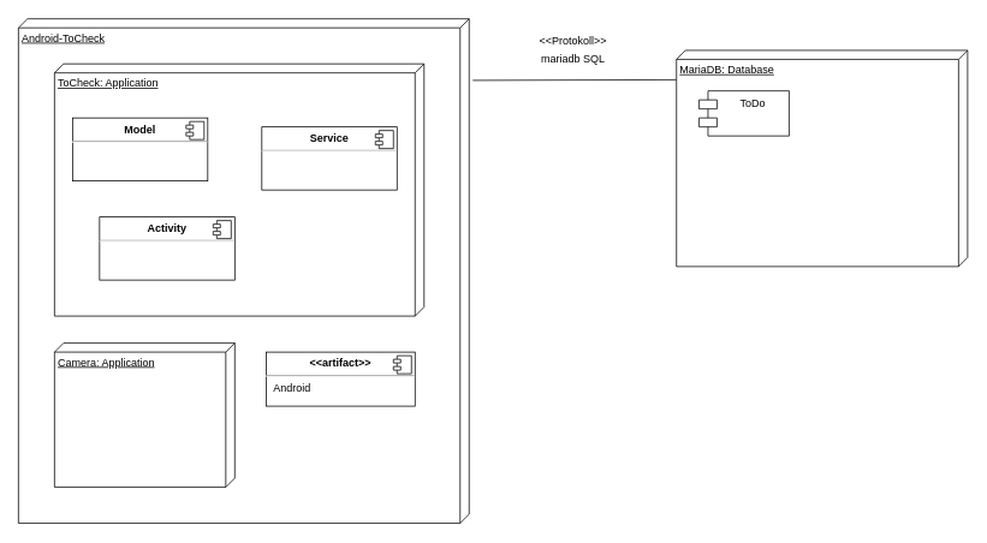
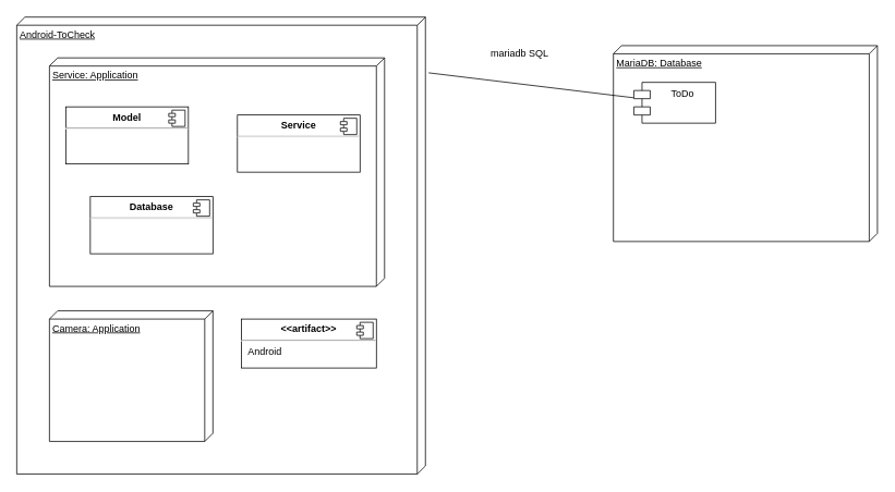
  <mxCell id="0" />
  <mxCell id="1" parent="0" />
  <mxCell id="2" value="Android-ToCheck" style="verticalAlign=top;align=left;spacingTop=8;spacingLeft=2;spacingRight=12;shape=cube;size=10;direction=south;fontStyle=4;html=1;" vertex="1" parent="1"><mxGeometry x="20" y="20" width="500" height="560" as="geometry" /></mxCell>
- <mxCell id="3" value="ToCheck: Application" style="verticalAlign=top;align=left;spacingTop=8;spacingLeft=2;spacingRight=12;shape=cube;size=10;direction=south;fontStyle=4;html=1;" vertex="1" parent="1"><mxGeometry x="60" y="70" width="410" height="280" as="geometry" /></mxCell>
+ <mxCell id="3" value="Service: Application" style="verticalAlign=top;align=left;spacingTop=8;spacingLeft=2;spacingRight=12;shape=cube;size=10;direction=south;fontStyle=4;html=1;" vertex="1" parent="1"><mxGeometry x="60" y="70" width="410" height="280" as="geometry" /></mxCell>
  <mxCell id="4" value="&lt;p style=&quot;margin: 0px ; margin-top: 6px ; text-align: center&quot;&gt;&lt;b&gt;Model&lt;/b&gt;&lt;/p&gt;&lt;hr&gt;&lt;p style=&quot;margin: 0px ; margin-left: 8px&quot;&gt;&lt;br&gt;&lt;/p&gt;" style="align=left;overflow=fill;html=1;dropTarget=0;" vertex="1" parent="1"><mxGeometry x="80" y="130" width="150" height="70" as="geometry" /></mxCell>
  <mxCell id="5" value="" style="shape=component;jettyWidth=8;jettyHeight=4;" vertex="1" parent="4"><mxGeometry x="1" width="20" height="20" relative="1" as="geometry"><mxPoint x="-24" y="4" as="offset" /></mxGeometry></mxCell>
  <mxCell id="6" value="&lt;p style=&quot;margin: 0px ; margin-top: 6px ; text-align: center&quot;&gt;&lt;b&gt;Service&lt;/b&gt;&lt;/p&gt;&lt;hr&gt;&lt;p style=&quot;margin: 0px ; margin-left: 8px&quot;&gt;&lt;br&gt;&lt;/p&gt;" style="align=left;overflow=fill;html=1;dropTarget=0;" vertex="1" parent="1"><mxGeometry x="290" y="140" width="150" height="70" as="geometry" /></mxCell>
  <mxCell id="7" value="" style="shape=component;jettyWidth=8;jettyHeight=4;" vertex="1" parent="6"><mxGeometry x="1" width="20" height="20" relative="1" as="geometry"><mxPoint x="-24" y="4" as="offset" /></mxGeometry></mxCell>
  <mxCell id="8" value="MariaDB: Database" style="verticalAlign=top;align=left;spacingTop=8;spacingLeft=2;spacingRight=12;shape=cube;size=10;direction=south;fontStyle=4;html=1;" vertex="1" parent="1"><mxGeometry x="750" y="55" width="323" height="240" as="geometry" /></mxCell>
- <mxCell id="9" value="" style="endArrow=none;html=1;rounded=0;entryX=0.136;entryY=1.001;entryDx=0;entryDy=0;entryPerimeter=0;exitX=0.122;exitY=-0.008;exitDx=0;exitDy=0;exitPerimeter=0;" edge="1" parent="1" source="2" target="8"><mxGeometry width="50" height="50" relative="1" as="geometry"><mxPoint x="550" y="270" as="sourcePoint" /><mxPoint x="600" y="220" as="targetPoint" /></mxGeometry></mxCell>
- <mxCell id="10" value="&amp;lt;&amp;lt;Protokoll&amp;gt;&amp;gt;" style="text;html=1;align=center;verticalAlign=middle;resizable=0;points=[];autosize=1;strokeColor=none;fillColor=none;" vertex="1" parent="1"><mxGeometry x="590" y="35" width="90" height="20" as="geometry" /></mxCell>
+ <mxCell id="9" value="" style="endArrow=none;html=1;rounded=0;exitX=0.122;exitY=-0.008;exitDx=0;exitDy=0;exitPerimeter=0;" edge="1" parent="1" source="2" target="14"><mxGeometry width="50" height="50" relative="1" as="geometry"><mxPoint x="550" y="270" as="sourcePoint" /><mxPoint x="600" y="220" as="targetPoint" /></mxGeometry></mxCell>
  <mxCell id="11" value="mariadb SQL" style="text;html=1;align=center;verticalAlign=middle;resizable=0;points=[];autosize=1;strokeColor=none;fillColor=none;" vertex="1" parent="1"><mxGeometry x="590" y="55" width="90" height="20" as="geometry" /></mxCell>
- <mxCell id="12" value="&lt;p style=&quot;margin: 0px ; margin-top: 6px ; text-align: center&quot;&gt;&lt;b&gt;Activity&lt;/b&gt;&lt;/p&gt;&lt;hr&gt;&lt;p style=&quot;margin: 0px ; margin-left: 8px&quot;&gt;&lt;br&gt;&lt;/p&gt;" style="align=left;overflow=fill;html=1;dropTarget=0;" vertex="1" parent="1"><mxGeometry x="110" y="240" width="150" height="70" as="geometry" /></mxCell>
+ <mxCell id="12" value="&lt;p style=&quot;margin: 0px ; margin-top: 6px ; text-align: center&quot;&gt;&lt;b&gt;Database&lt;/b&gt;&lt;/p&gt;&lt;hr&gt;&lt;p style=&quot;margin: 0px ; margin-left: 8px&quot;&gt;&lt;br&gt;&lt;/p&gt;" style="align=left;overflow=fill;html=1;dropTarget=0;" vertex="1" parent="1"><mxGeometry x="110" y="240" width="150" height="70" as="geometry" /></mxCell>
  <mxCell id="13" value="" style="shape=component;jettyWidth=8;jettyHeight=4;" vertex="1" parent="12"><mxGeometry x="1" width="20" height="20" relative="1" as="geometry"><mxPoint x="-24" y="4" as="offset" /></mxGeometry></mxCell>
  <mxCell id="14" value="ToDo" style="shape=module;align=left;spacingLeft=20;align=center;verticalAlign=top;" vertex="1" parent="1"><mxGeometry x="775" y="100" width="100" height="50" as="geometry" /></mxCell>
  <mxCell id="15" value="Camera: Application" style="verticalAlign=top;align=left;spacingTop=8;spacingLeft=2;spacingRight=12;shape=cube;size=10;direction=south;fontStyle=4;html=1;" vertex="1" parent="1"><mxGeometry x="60" y="380" width="200" height="160" as="geometry" /></mxCell>
  <mxCell id="16" value="&lt;p style=&quot;margin: 0px ; margin-top: 6px ; text-align: center&quot;&gt;&lt;b&gt;&amp;lt;&amp;lt;artifact&amp;gt;&amp;gt;&lt;/b&gt;&lt;/p&gt;&lt;hr&gt;&lt;p style=&quot;margin: 0px ; margin-left: 8px&quot;&gt;Android&lt;/p&gt;" style="align=left;overflow=fill;html=1;dropTarget=0;" vertex="1" parent="1"><mxGeometry x="295" y="390" width="165" height="60" as="geometry" /></mxCell>
  <mxCell id="17" value="" style="shape=component;jettyWidth=8;jettyHeight=4;" vertex="1" parent="16"><mxGeometry x="1" width="20" height="20" relative="1" as="geometry"><mxPoint x="-24" y="4" as="offset" /></mxGeometry></mxCell>
